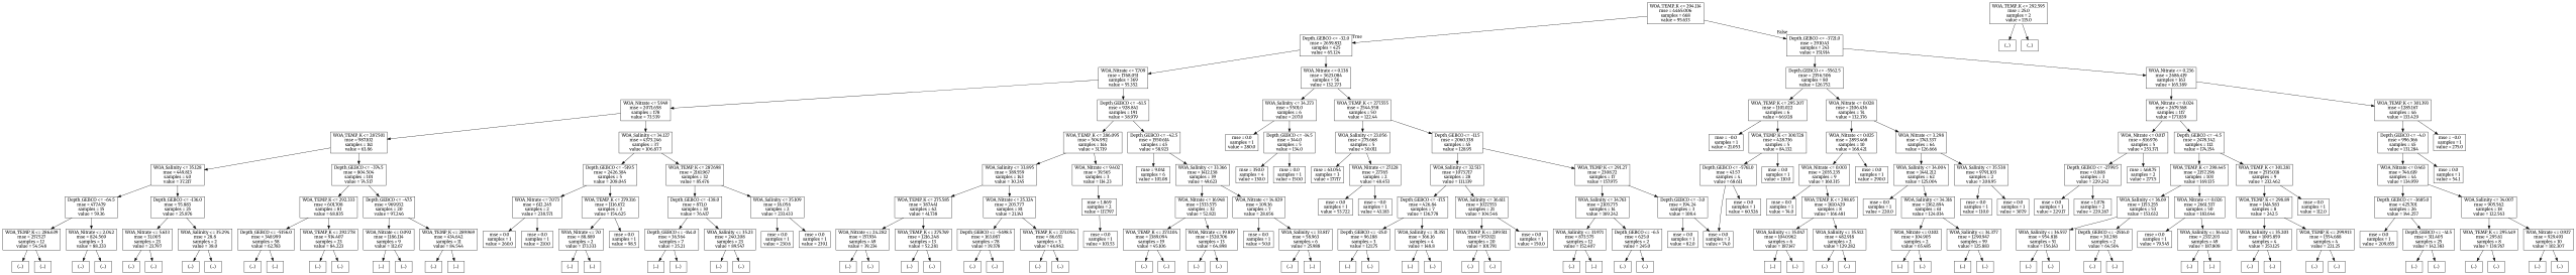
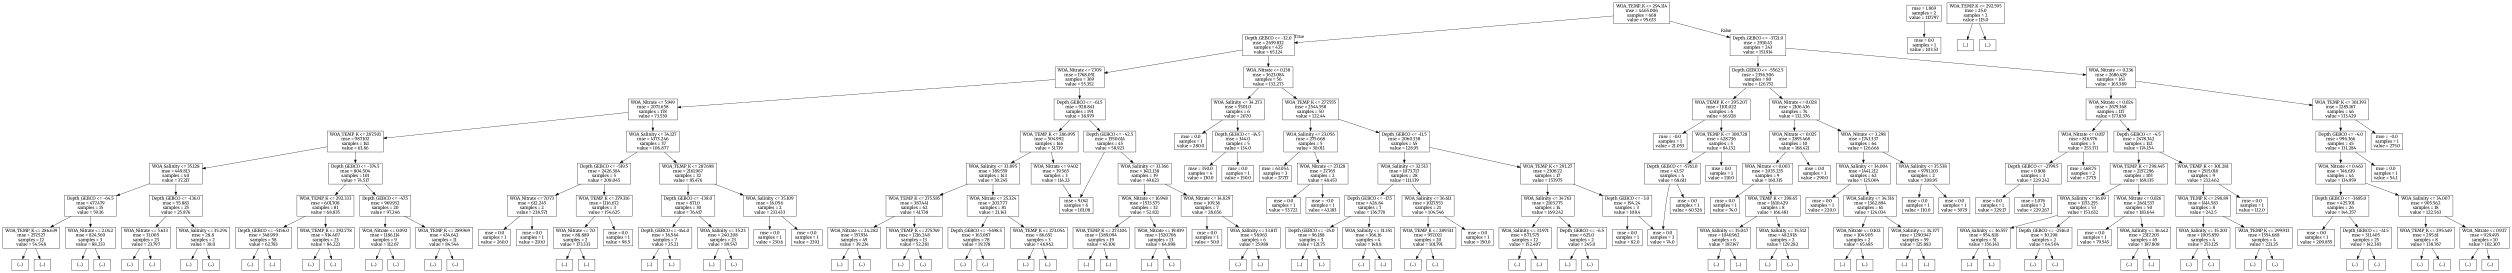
  digraph {
    fontname=Merriweather
    node [fontname=Merriweather shape=box]
    edge [fontname=Merriweather]
    n1 [label="WOA_TEMP_K <= 294.114\nmse = 4465.006\nsamples = 668\nvalue = 95.633"]
    n2 [label="Depth_GEBCO <= -32.0\nmse = 2659.832\nsamples = 425\nvalue = 65.124"]
    n3 [label="Depth_GEBCO <= -3721.0\nmse = 2910.43\nsamples = 243\nvalue = 151.914"]
    n4 [label="WOA_Nitrate <= 7.709\nmse = 1768.051\nsamples = 369\nvalue = 55.352"]
    n5 [label="WOA_Nitrate <= 0.138\nmse = 3623.084\nsamples = 56\nvalue = 132.273"]
    n6 [label="Depth_GEBCO <= -5562.5\nmse = 2356.506\nsamples = 80\nvalue = 126.752"]
    n7 [label="WOA_Nitrate <= 0.236\nmse = 2686.419\nsamples = 163\nvalue = 165.389"]
    n8 [label="WOA_Nitrate <= 5.949\nmse = 2071.658\nsamples = 178\nvalue = 73.539"]
    n9 [label="Depth_GEBCO <= -61.5\nmse = 928.841\nsamples = 191\nvalue = 38.979"]
    n10 [label="WOA_Salinity <= 34.273\nmse = 5501.0\nsamples = 6\nvalue = 207.0"]
    n11 [label="WOA_TEMP_K <= 277.555\nmse = 2544.558\nsamples = 50\nvalue = 122.44"]
    n12 [label="WOA_TEMP_K <= 287.501\nmse = 987.102\nsamples = 141\nvalue = 63.86"]
    n13 [label="WOA_Salinity <= 34.127\nmse = 4373.246\nsamples = 37\nvalue = 106.877"]
    n14 [label="WOA_TEMP_K <= 286.095\nmse = 504.992\nsamples = 146\nvalue = 31.719"]
    n15 [label="Depth_GEBCO <= -42.5\nmse = 1550.614\nsamples = 45\nvalue = 58.923"]
    n16 [label="WOA_Salinity <= 35.128\nmse = 449.813\nsamples = 40\nvalue = 37.217"]
    n17 [label="Depth_GEBCO <= -374.5\nmse = 804.504\nsamples = 101\nvalue = 74.517"]
    n18 [label="Depth_GEBCO <= -519.5\nmse = 2426.384\nsamples = 5\nvalue = 208.045"]
    n19 [label="WOA_TEMP_K <= 287.698\nmse = 2161.967\nsamples = 32\nvalue = 85.476"]
    n20 [label="Depth_GEBCO <= -64.5\nmse = 477.479\nsamples = 15\nvalue = 59.36"]
    n21 [label="Depth_GEBCO <= -136.0\nmse = 55.883\nsamples = 25\nvalue = 25.876"]
    n22 [label="WOA_TEMP_K <= 292.333\nmse = 601.708\nsamples = 81\nvalue = 68.835"]
    n23 [label="Depth_GEBCO <= -47.5\nmse = 969.932\nsamples = 20\nvalue = 97.246"]
    n24 [label="WOA_TEMP_K <= 286.639\nmse = 257.527\nsamples = 12\nvalue = 54.548"]
    n25 [label="WOA_Nitrate <= 2.042\nmse = 824.569\nsamples = 3\nvalue = 88.233"]
    n26 [label="WOA_Nitrate <= 5.633\nmse = 31.005\nsamples = 23\nvalue = 23.797"]
    n27 [label="WOA_Salinity <= 35.294\nmse = 28.8\nsamples = 2\nvalue = 38.0"]
    n28 [label="(...)"]
    n29 [label="(...)"]
    n30 [label="(...)"]
    n31 [label="(...)"]
    n32 [label="(...)"]
    n33 [label="(...)"]
    n34 [label="(...)"]
    n35 [label="(...)"]
    n36 [label="Depth_GEBCO <= -5156.0\nmse = 348.999\nsamples = 58\nvalue = 62.783"]
    n37 [label="WOA_TEMP_K <= 292.778\nmse = 914.407\nsamples = 23\nvalue = 84.223"]
    n38 [label="WOA_Nitrate <= 0.092\nmse = 1186.114\nsamples = 9\nvalue = 112.67"]
    n39 [label="WOA_TEMP_K <= 289.969\nmse = 434.642\nsamples = 11\nvalue = 84.544"]
    n40 [label="(...)"]
    n41 [label="(...)"]
    n42 [label="(...)"]
    n43 [label="(...)"]
    n44 [label="(...)"]
    n45 [label="(...)"]
    n46 [label="(...)"]
    n47 [label="(...)"]
    n48 [label="WOA_Nitrate <= 7.073\nmse = 612.245\nsamples = 2\nvalue = 238.571"]
    n49 [label="WOA_TEMP_K <= 279.316\nmse = 1116.672\nsamples = 3\nvalue = 154.625"]
    n50 [label="Depth_GEBCO <= -138.0\nmse = 871.0\nsamples = 30\nvalue = 76.417"]
    n51 [label="WOA_Salinity <= 35.109\nmse = 16.056\nsamples = 2\nvalue = 233.433"]
    n52 [label="mse = 0.0\nsamples = 1\nvalue = 260.0"]
    n53 [label="mse = 0.0\nsamples = 1\nvalue = 210.0"]
    n54 [label="WOA_Nitrate <= 7.0\nmse = 88.889\nsamples = 2\nvalue = 173.333"]
    n55 [label="mse = 0.0\nsamples = 1\nvalue = 98.5"]
    n56 [label="(...)"]
    n57 [label="(...)"]
    n58 [label="Depth_GEBCO <= -144.0\nmse = 36.564\nsamples = 7\nvalue = 25.21"]
    n59 [label="WOA_Salinity <= 35.23\nmse = 240.208\nsamples = 23\nvalue = 89.547"]
    n60 [label="mse = 0.0\nsamples = 1\nvalue = 230.6"]
    n61 [label="mse = 0.0\nsamples = 1\nvalue = 239.1"]
    n62 [label="(...)"]
    n63 [label="(...)"]
    n64 [label="(...)"]
    n65 [label="(...)"]
    n66 [label="WOA_Salinity <= 33.895\nmse = 389.559\nsamples = 143\nvalue = 30.245"]
    n67 [label="WOA_Nitrate <= 9.402\nmse = 39.565\nsamples = 3\nvalue = 114.23"]
    n68 [label="mse = 9.041\nsamples = 6\nvalue = 101.08"]
    n69 [label="WOA_Salinity <= 33.366\nmse = 1412.138\nsamples = 39\nvalue = 49.623"]
    n70 [label="WOA_TEMP_K <= 275.585\nmse = 387.441\nsamples = 62\nvalue = 41.738"]
    n71 [label="WOA_Nitrate <= 25.324\nmse = 203.777\nsamples = 81\nvalue = 21.143"]
    n72 [label="mse = 1.869\nsamples = 2\nvalue = 117.797"]
    n73 [label="WOA_Nitrate <= 24.282\nmse = 157.934\nsamples = 49\nvalue = 39.234"]
    n74 [label="WOA_TEMP_K <= 275.749\nmse = 1216.248\nsamples = 13\nvalue = 52.281"]
    n75 [label="Depth_GEBCO <= -5498.5\nmse = 163.087\nsamples = 78\nvalue = 19.378"]
    n76 [label="WOA_TEMP_K <= 273.054\nmse = 86.651\nsamples = 3\nvalue = 46.962"]
    n77 [label="(...)"]
    n78 [label="(...)"]
    n79 [label="(...)"]
    n80 [label="(...)"]
    n81 [label="(...)"]
    n82 [label="(...)"]
    n83 [label="(...)"]
    n84 [label="(...)"]
    n85 [label="mse = 0.0\nsamples = 1\nvalue = 103.53"]
    n86 [label="WOA_Nitrate <= 16.948\nmse = 1533.575\nsamples = 32\nvalue = 52.821"]
    n87 [label="WOA_Nitrate <= 14.829\nmse = 109.36\nsamples = 7\nvalue = 28.656"]
    n88 [label="WOA_TEMP_K <= 273.104\nmse = 1389.094\nsamples = 19\nvalue = 45.106"]
    n89 [label="WOA_Nitrate <= 19.839\nmse = 1520.706\nsamples = 13\nvalue = 64.898"]
    n90 [label="mse = 0.0\nsamples = 1\nvalue = 50.0"]
    n91 [label="WOA_Salinity <= 33.817\nmse = 58.963\nsamples = 6\nvalue = 25.988"]
    n92 [label="(...)"]
    n93 [label="(...)"]
    n94 [label="(...)"]
    n95 [label="(...)"]
    n96 [label="(...)"]
    n97 [label="(...)"]
    n98 [label="mse = 0.0\nsamples = 1\nvalue = 280.0"]
    n99 [label="Depth_GEBCO <= -14.5\nmse = 344.0\nsamples = 5\nvalue = 134.0"]
    n100 [label="WOA_Salinity <= 23.056\nmse = 275.668\nsamples = 5\nvalue = 30.011"]
    n101 [label="Depth_GEBCO <= -11.5\nmse = 2060.338\nsamples = 45\nvalue = 128.95"]
    n102 [label="mse = 350.0\nsamples = 4\nvalue = 130.0"]
    n103 [label="mse = 0.0\nsamples = 1\nvalue = 150.0"]
    n104 [label="mse = 63.054\nsamples = 3\nvalue = 17.717"]
    n105 [label="WOA_Nitrate <= 27.128\nmse = 27.765\nsamples = 2\nvalue = 48.453"]
    n106 [label="WOA_Salinity <= 32.513\nmse = 1073.717\nsamples = 28\nvalue = 111.139"]
    n107 [label="WOA_TEMP_K <= 291.27\nmse = 2308.72\nsamples = 17\nvalue = 157.975"]
    n108 [label="mse = 0.0\nsamples = 1\nvalue = 53.722"]
    n109 [label="mse = -0.0\nsamples = 1\nvalue = 43.183"]
    n110 [label="Depth_GEBCO <= -17.5\nmse = 426.84\nsamples = 7\nvalue = 136.778"]
    n111 [label="WOA_Salinity <= 36.611\nmse = 1027.553\nsamples = 21\nvalue = 104.546"]
    n112 [label="WOA_Salinity <= 34.763\nmse = 2103.775\nsamples = 14\nvalue = 169.242"]
    n113 [label="Depth_GEBCO <= -3.0\nmse = 194.24\nsamples = 3\nvalue = 108.4"]
    n114 [label="Depth_GEBCO <= -25.0\nmse = 96.188\nsamples = 3\nvalue = 121.75"]
    n115 [label="WOA_Salinity <= 31.351\nmse = 366.16\nsamples = 4\nvalue = 148.8"]
    n116 [label="WOA_TEMP_K <= 289.511\nmse = 957.021\nsamples = 20\nvalue = 101.791"]
    n117 [label="mse = 0.0\nsamples = 1\nvalue = 150.0"]
    n118 [label="(...)"]
    n119 [label="(...)"]
    n120 [label="(...)"]
    n121 [label="(...)"]
    n122 [label="(...)"]
    n123 [label="(...)"]
    n124 [label="WOA_Salinity <= 33.971\nmse = 873.575\nsamples = 12\nvalue = 152.407"]
    n125 [label="Depth_GEBCO <= -6.5\nmse = 625.0\nsamples = 2\nvalue = 245.0"]
    n126 [label="mse = 0.0\nsamples = 1\nvalue = 82.0"]
    n127 [label="mse = 0.0\nsamples = 3\nvalue = 74.0"]
    n128 [label="(...)"]
    n129 [label="(...)"]
    n130 [label="(...)"]
    n131 [label="(...)"]
    n132 [label="WOA_TEMP_K <= 292.595\nmse = 25.0\nsamples = 2\nvalue = 115.0"]
    n133 [label="(...)"]
    n134 [label="(...)"]
    n135 [label="WOA_TEMP_K <= 295.207\nmse = 1101.022\nsamples = 6\nvalue = 66.928"]
    n136 [label="WOA_Nitrate <= 0.028\nmse = 2106.436\nsamples = 74\nvalue = 132.376"]
    n137 [label="WOA_Nitrate <= 0.024\nmse = 2679.368\nsamples = 117\nvalue = 177.839"]
    n138 [label="WOA_TEMP_K <= 301.393\nmse = 1285.167\nsamples = 46\nvalue = 133.429"]
    n139 [label="mse = -0.0\nsamples = 1\nvalue = 21.053"]
    n140 [label="WOA_TEMP_K <= 300.728\nmse = 428.736\nsamples = 5\nvalue = 84.132"]
    n141 [label="WOA_Nitrate <= 0.025\nmse = 2893.468\nsamples = 10\nvalue = 168.421"]
    n142 [label="WOA_Nitrate <= 3.298\nmse = 1743.337\nsamples = 64\nvalue = 126.666"]
    n143 [label="Depth_GEBCO <= -5761.0\nmse = 43.57\nsamples = 4\nvalue = 68.611"]
    n144 [label="mse = 0.0\nsamples = 1\nvalue = 110.0"]
    n145 [label="mse = 0.0\nsamples = 1\nvalue = 60.526"]
    n146 [label="WOA_Nitrate <= 0.003\nmse = 2035.235\nsamples = 9\nvalue = 160.315"]
    n147 [label="mse = 0.0\nsamples = 1\nvalue = 290.0"]
    n148 [label="WOA_Salinity <= 34.004\nmse = 1441.212\nsamples = 62\nvalue = 125.004"]
    n149 [label="WOA_Salinity <= 35.538\nmse = 9791.103\nsamples = 2\nvalue = 208.95"]
    n150 [label="mse = 0.0\nsamples = 1\nvalue = 74.0"]
    n151 [label="WOA_TEMP_K <= 298.65\nmse = 1610.429\nsamples = 8\nvalue = 166.481"]
    n152 [label="WOA_Salinity <= 35.047\nmse = 1040.962\nsamples = 6\nvalue = 187.147"]
    n153 [label="WOA_Salinity <= 35.512\nmse = 482.918\nsamples = 2\nvalue = 129.282"]
    n154 [label="(...)"]
    n155 [label="(...)"]
    n156 [label="(...)"]
    n157 [label="(...)"]
    n158 [label="mse = 0.0\nsamples = 1\nvalue = 220.0"]
    n159 [label="WOA_Salinity <= 34.316\nmse = 1362.894\nsamples = 61\nvalue = 124.034"]
    n160 [label="mse = 0.0\nsamples = 1\nvalue = 110.0"]
    n161 [label="mse = 0.0\nsamples = 1\nvalue = 307.9"]
    n162 [label="WOA_Nitrate <= 0.102\nmse = 104.905\nsamples = 2\nvalue = 65.485"]
    n163 [label="WOA_Salinity <= 34.377\nmse = 1290.947\nsamples = 59\nvalue = 125.883"]
    n164 [label="(...)"]
    n165 [label="(...)"]
    n166 [label="(...)"]
    n167 [label="(...)"]
    n168 [label="WOA_Nitrate <= 0.017\nmse = 816.976\nsamples = 5\nvalue = 253.371"]
    n169 [label="Depth_GEBCO <= -4.5\nmse = 2478.342\nsamples = 112\nvalue = 174.154"]
    n170 [label="Depth_GEBCO <= -4.0\nmse = 996.366\nsamples = 45\nvalue = 131.284"]
    n171 [label="mse = -0.0\nsamples = 1\nvalue = 275.0"]
    n172 [label="Depth_GEBCO <= -2799.5\nmse = 0.808\nsamples = 3\nvalue = 229.242"]
    n173 [label="mse = 468.75\nsamples = 2\nvalue = 277.5"]
    n174 [label="WOA_TEMP_K <= 298.445\nmse = 2157.296\nsamples = 103\nvalue = 169.135"]
    n175 [label="WOA_TEMP_K <= 301.281\nmse = 2515.018\nsamples = 9\nvalue = 232.462"]
    n176 [label="mse = 0.0\nsamples = 1\nvalue = 229.17"]
    n177 [label="mse = 1.076\nsamples = 2\nvalue = 229.267"]
    n178 [label="WOA_Salinity <= 36.69\nmse = 1153.255\nsamples = 53\nvalue = 153.632"]
    n179 [label="WOA_Nitrate <= 0.026\nmse = 2661.537\nsamples = 50\nvalue = 183.644"]
    n180 [label="WOA_TEMP_K <= 298.89\nmse = 1414.583\nsamples = 8\nvalue = 242.5"]
    n181 [label="mse = 0.0\nsamples = 1\nvalue = 112.0"]
    n182 [label="WOA_Salinity <= 36.557\nmse = 954.818\nsamples = 51\nvalue = 156.143"]
    n183 [label="Depth_GEBCO <= -2516.0\nmse = 30.298\nsamples = 2\nvalue = 64.504"]
    n184 [label="mse = 0.0\nsamples = 1\nvalue = 79.545"]
    n185 [label="WOA_Salinity <= 36.442\nmse = 2317.203\nsamples = 49\nvalue = 187.808"]
    n186 [label="(...)"]
    n187 [label="(...)"]
    n188 [label="(...)"]
    n189 [label="(...)"]
    n190 [label="(...)"]
    n191 [label="(...)"]
    n192 [label="WOA_Salinity <= 35.203\nmse = 1005.859\nsamples = 4\nvalue = 253.125"]
    n193 [label="WOA_TEMP_K <= 299.913\nmse = 1554.688\nsamples = 4\nvalue = 221.25"]
    n194 [label="(...)"]
    n195 [label="(...)"]
    n196 [label="(...)"]
    n197 [label="(...)"]
    n198 [label="WOA_Nitrate <= 0.463\nmse = 746.619\nsamples = 44\nvalue = 134.959"]
    n199 [label="mse = 0.0\nsamples = 1\nvalue = 54.1"]
    n200 [label="Depth_GEBCO <= -3685.0\nmse = 425.701\nsamples = 26\nvalue = 144.257"]
    n201 [label="WOA_Salinity <= 34.007\nmse = 905.562\nsamples = 18\nvalue = 122.563"]
    n202 [label="mse = 0.0\nsamples = 1\nvalue = 209.855"]
    n203 [label="Depth_GEBCO <= -41.5\nmse = 311.405\nsamples = 25\nvalue = 142.383"]
    n204 [label="WOA_TEMP_K <= 295.449\nmse = 295.61\nsamples = 8\nvalue = 138.767"]
    n205 [label="WOA_Nitrate <= 0.927\nmse = 929.493\nsamples = 10\nvalue = 102.307"]
    n206 [label="(...)"]
    n207 [label="(...)"]
    n208 [label="(...)"]
    n209 [label="(...)"]
    n210 [label="(...)"]
    n211 [label="(...)"]
    n1 -> n2 [headlabel=True labelangle=45 labeldistance=2.5]
    n1 -> n3 [headlabel=False labelangle=-45 labeldistance=2.5]
    n2 -> n4
    n2 -> n5
    n3 -> n6
    n3 -> n7
    n4 -> n8
    n4 -> n9
    n5 -> n10
    n5 -> n11
    n6 -> n135
    n6 -> n136
    n7 -> n137
    n7 -> n138
    n8 -> n12
    n8 -> n13
    n9 -> n14
    n9 -> n15
    n10 -> n98
    n10 -> n99
    n11 -> n100
    n11 -> n101
    n12 -> n16
    n12 -> n17
    n13 -> n18
    n13 -> n19
    n14 -> n66
    n14 -> n67
    n15 -> n68
    n15 -> n69
    n16 -> n20
    n16 -> n21
    n17 -> n22
    n17 -> n23
    n18 -> n48
    n18 -> n49
    n19 -> n50
    n19 -> n51
    n20 -> n24
    n20 -> n25
    n21 -> n26
    n21 -> n27
    n22 -> n36
    n22 -> n37
    n23 -> n38
    n23 -> n39
    n24 -> n28
    n24 -> n29
    n25 -> n30
    n25 -> n31
    n26 -> n32
    n26 -> n33
    n27 -> n34
    n27 -> n35
    n36 -> n40
    n36 -> n41
    n37 -> n42
    n37 -> n43
    n38 -> n44
    n38 -> n45
    n39 -> n46
    n39 -> n47
    n48 -> n52
    n48 -> n53
    n49 -> n54
    n49 -> n55
    n50 -> n58
    n50 -> n59
    n51 -> n60
    n51 -> n61
    n54 -> n56
    n54 -> n57
    n58 -> n62
    n58 -> n63
    n59 -> n64
    n59 -> n65
    n66 -> n70
    n66 -> n71
-   n67 -> n72
+   n67 -> n68
    n69 -> n86
    n69 -> n87
    n70 -> n73
    n70 -> n74
    n71 -> n75
    n71 -> n76
    n72 -> n85
    n73 -> n77
    n73 -> n78
    n74 -> n79
    n74 -> n80
    n75 -> n81
    n75 -> n82
    n76 -> n83
    n76 -> n84
    n86 -> n88
    n86 -> n89
    n87 -> n90
    n87 -> n91
    n88 -> n92
    n88 -> n93
    n89 -> n94
    n89 -> n95
    n91 -> n96
    n91 -> n97
    n99 -> n102
    n99 -> n103
    n100 -> n104
    n100 -> n105
    n101 -> n106
    n101 -> n107
    n105 -> n108
    n105 -> n109
    n106 -> n110
    n106 -> n111
    n107 -> n112
    n107 -> n113
    n110 -> n114
    n110 -> n115
    n111 -> n116
    n111 -> n117
    n112 -> n124
    n112 -> n125
    n113 -> n126
    n113 -> n127
    n114 -> n118
    n114 -> n119
    n115 -> n120
    n115 -> n121
    n116 -> n122
    n116 -> n123
    n124 -> n128
    n124 -> n129
    n125 -> n130
    n125 -> n131
    n132 -> n133
    n132 -> n134
    n135 -> n139
    n135 -> n140
    n136 -> n141
    n136 -> n142
    n137 -> n168
    n137 -> n169
    n138 -> n170
    n138 -> n171
    n140 -> n143
    n140 -> n144
    n141 -> n146
    n141 -> n147
    n142 -> n148
    n142 -> n149
    n143 -> n127
    n143 -> n145
    n146 -> n150
    n146 -> n151
    n148 -> n158
    n148 -> n159
    n149 -> n160
    n149 -> n161
    n151 -> n152
    n151 -> n153
    n152 -> n154
    n152 -> n155
    n153 -> n156
    n153 -> n157
    n159 -> n162
    n159 -> n163
    n162 -> n164
    n162 -> n165
    n163 -> n166
    n163 -> n167
    n168 -> n172
    n168 -> n173
    n169 -> n174
    n169 -> n175
    n170 -> n198
    n170 -> n199
    n172 -> n176
    n172 -> n177
    n174 -> n178
    n174 -> n179
    n175 -> n180
    n175 -> n181
    n178 -> n182
    n178 -> n183
    n179 -> n184
    n179 -> n185
    n180 -> n192
    n180 -> n193
    n182 -> n186
    n182 -> n187
    n183 -> n188
    n183 -> n189
    n185 -> n190
    n185 -> n191
    n192 -> n194
    n192 -> n195
    n193 -> n196
    n193 -> n197
    n198 -> n200
    n198 -> n201
    n200 -> n202
    n200 -> n203
    n201 -> n204
    n201 -> n205
    n203 -> n206
    n203 -> n207
    n204 -> n208
    n204 -> n209
    n205 -> n210
    n205 -> n211
  }
